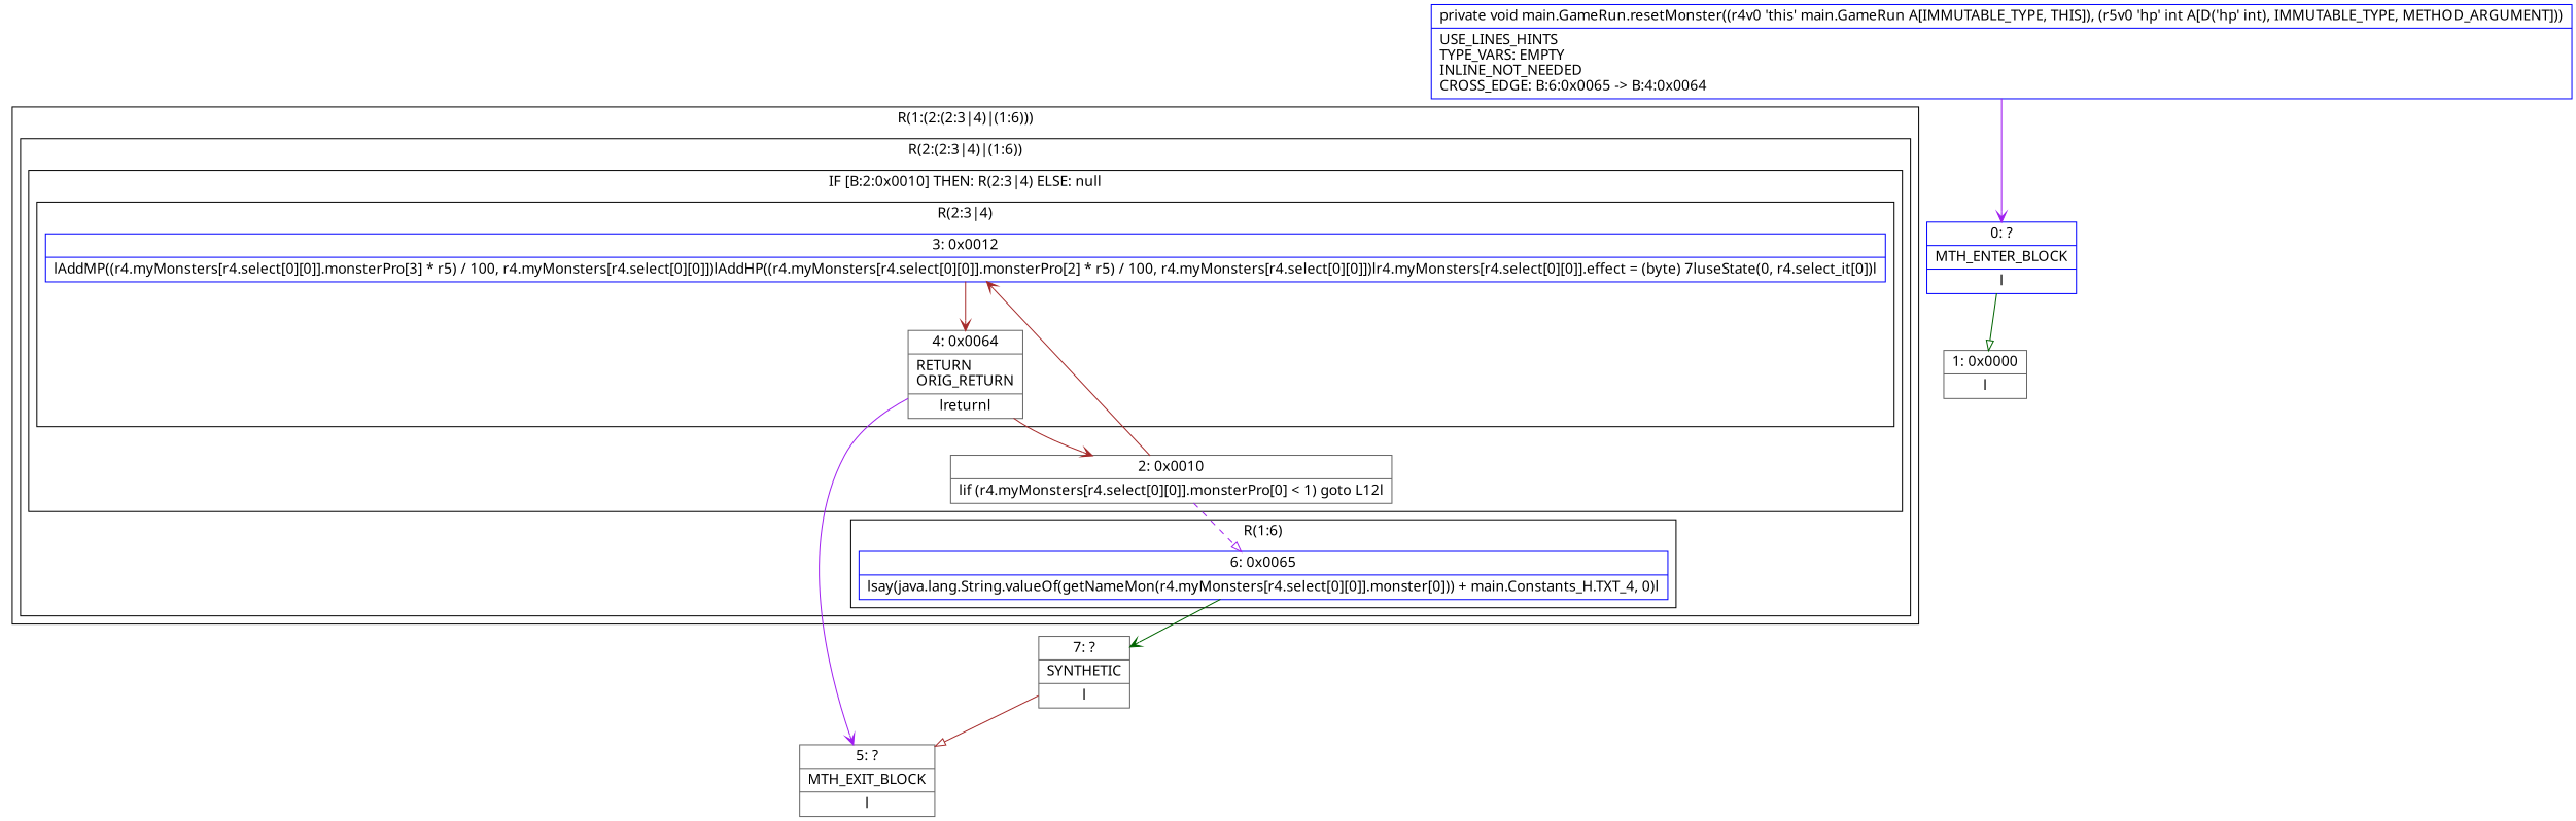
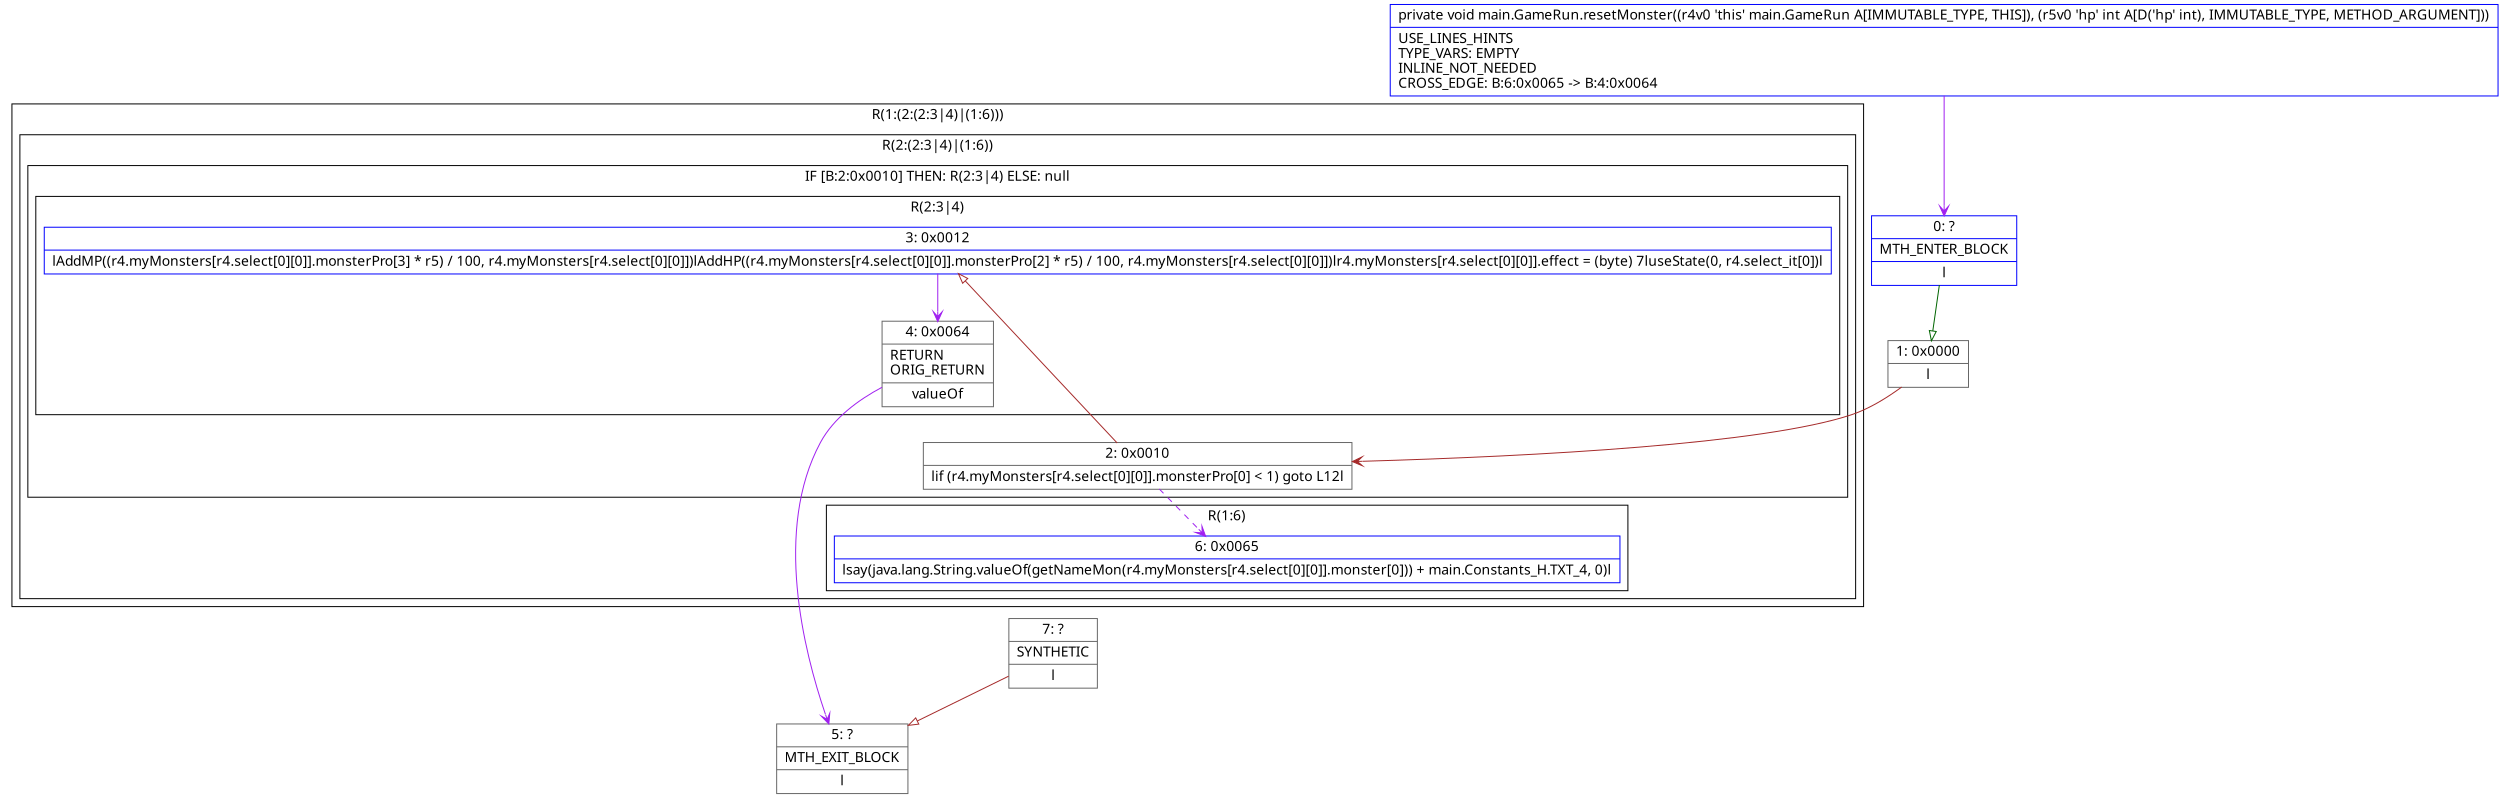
  digraph {
    fontname="Noto Sans"
    node [color=gray40 fontname="Noto Sans" shape=record]
    edge [arrowhead=vee color=brown fontname="Noto Sans"]
    n1 [color=blue label="{3\:\ 0x0012|lAddMP((r4.myMonsters[r4.select[0][0]].monsterPro[3] * r5) \/ 100, r4.myMonsters[r4.select[0][0]])lAddHP((r4.myMonsters[r4.select[0][0]].monsterPro[2] * r5) \/ 100, r4.myMonsters[r4.select[0][0]])lr4.myMonsters[r4.select[0][0]].effect = (byte) 7luseState(0, r4.select_it[0])l}"]
-   n2 [label="{4\:\ 0x0064|RETURN\lORIG_RETURN\l|lreturnl}"]
+   n2 [label="{4\:\ 0x0064|RETURN\lORIG_RETURN\l|valueOf}"]
    n3 [label="{2\:\ 0x0010|lif (r4.myMonsters[r4.select[0][0]].monsterPro[0] \< 1) goto L12l}"]
    n4 [color=blue label="{6\:\ 0x0065|lsay(java.lang.String.valueOf(getNameMon(r4.myMonsters[r4.select[0][0]].monster[0])) + main.Constants_H.TXT_4, 0)l}"]
    n5 [label="{5\:\ ?|MTH_EXIT_BLOCK\l|l}"]
    n6 [label="{7\:\ ?|SYNTHETIC\l|l}"]
    n7 [color=blue label="{0\:\ ?|MTH_ENTER_BLOCK\l|l}"]
    n8 [label="{1\:\ 0x0000|l}"]
    n9 [color=blue label="{private void main.GameRun.resetMonster((r4v0 'this' main.GameRun A[IMMUTABLE_TYPE, THIS]), (r5v0 'hp' int A[D('hp' int), IMMUTABLE_TYPE, METHOD_ARGUMENT]))  | USE_LINES_HINTS\lTYPE_VARS: EMPTY\lINLINE_NOT_NEEDED\lCROSS_EDGE: B:6:0x0065 \-\> B:4:0x0064\l}"]
    subgraph cluster_1 {
      label="R(1:(2:(2:3|4)|(1:6)))"
      subgraph cluster_2 {
        label="R(2:(2:3|4)|(1:6))"
        subgraph cluster_3 {
          label="IF [B:2:0x0010] THEN: R(2:3|4) ELSE: null"
          n3
          subgraph cluster_4 {
            label="R(2:3|4)"
            n1
            n2
          }
        }
        subgraph cluster_5 {
          label="R(1:6)"
          n4
        }
      }
    }
-   n1 -> n2
+   n1 -> n2 [color=purple]
    n2 -> n5 [color=purple]
-   n3 -> n1
-   n3 -> n4 [arrowhead=onormal color=purple style=dashed]
-   n4 -> n6 [color=darkgreen]
+   n3 -> n1 [arrowhead=onormal]
+   n3 -> n4 [color=purple style=dashed]
    n6 -> n5 [arrowhead=onormal]
    n7 -> n8 [arrowhead=onormal color=darkgreen]
-   n2 -> n3
+   n8 -> n3
    n9 -> n7 [color=purple]
  }
